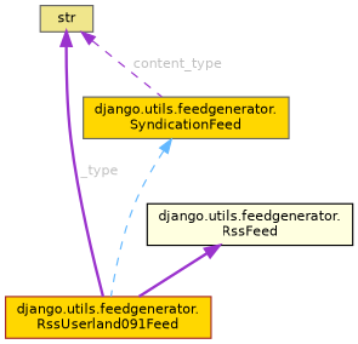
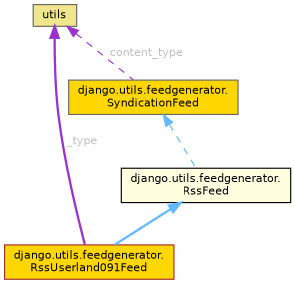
  digraph {
    node [color=gray40 fillcolor=gold fontname=Helvetica fontsize=10 shape=box style=filled]
    edge [color=steelblue1 dir=back fontname=Helvetica fontsize=10 labelfontname=Helvetica labelfontsize=10 style=bold]
    n1 [color=brown fontcolor=black height=0.2 label="django.utils.feedgenerator.\lRssUserland091Feed" width=0.4]
    n2 [color=black fillcolor=lightyellow height=0.2 label="django.utils.feedgenerator.\lRssFeed" width=0.4]
    n3 [height=0.2 label="django.utils.feedgenerator.\lSyndicationFeed" width=0.4]
-   n4 [fillcolor=khaki height=0.2 label=str width=0.4]
-   n2 -> n1 [color=darkorchid3]
-   n3 -> n1 [style=dashed]
+   n4 [fillcolor=khaki height=0.2 label=utils width=0.4]
+   n2 -> n1
+   n3 -> n2 [style=dashed]
    n4 -> n1 [color=darkorchid3 fontcolor=grey label=" _type"]
    n4 -> n3 [color=darkorchid3 fontcolor=grey label=" content_type" style=dashed]
  }
